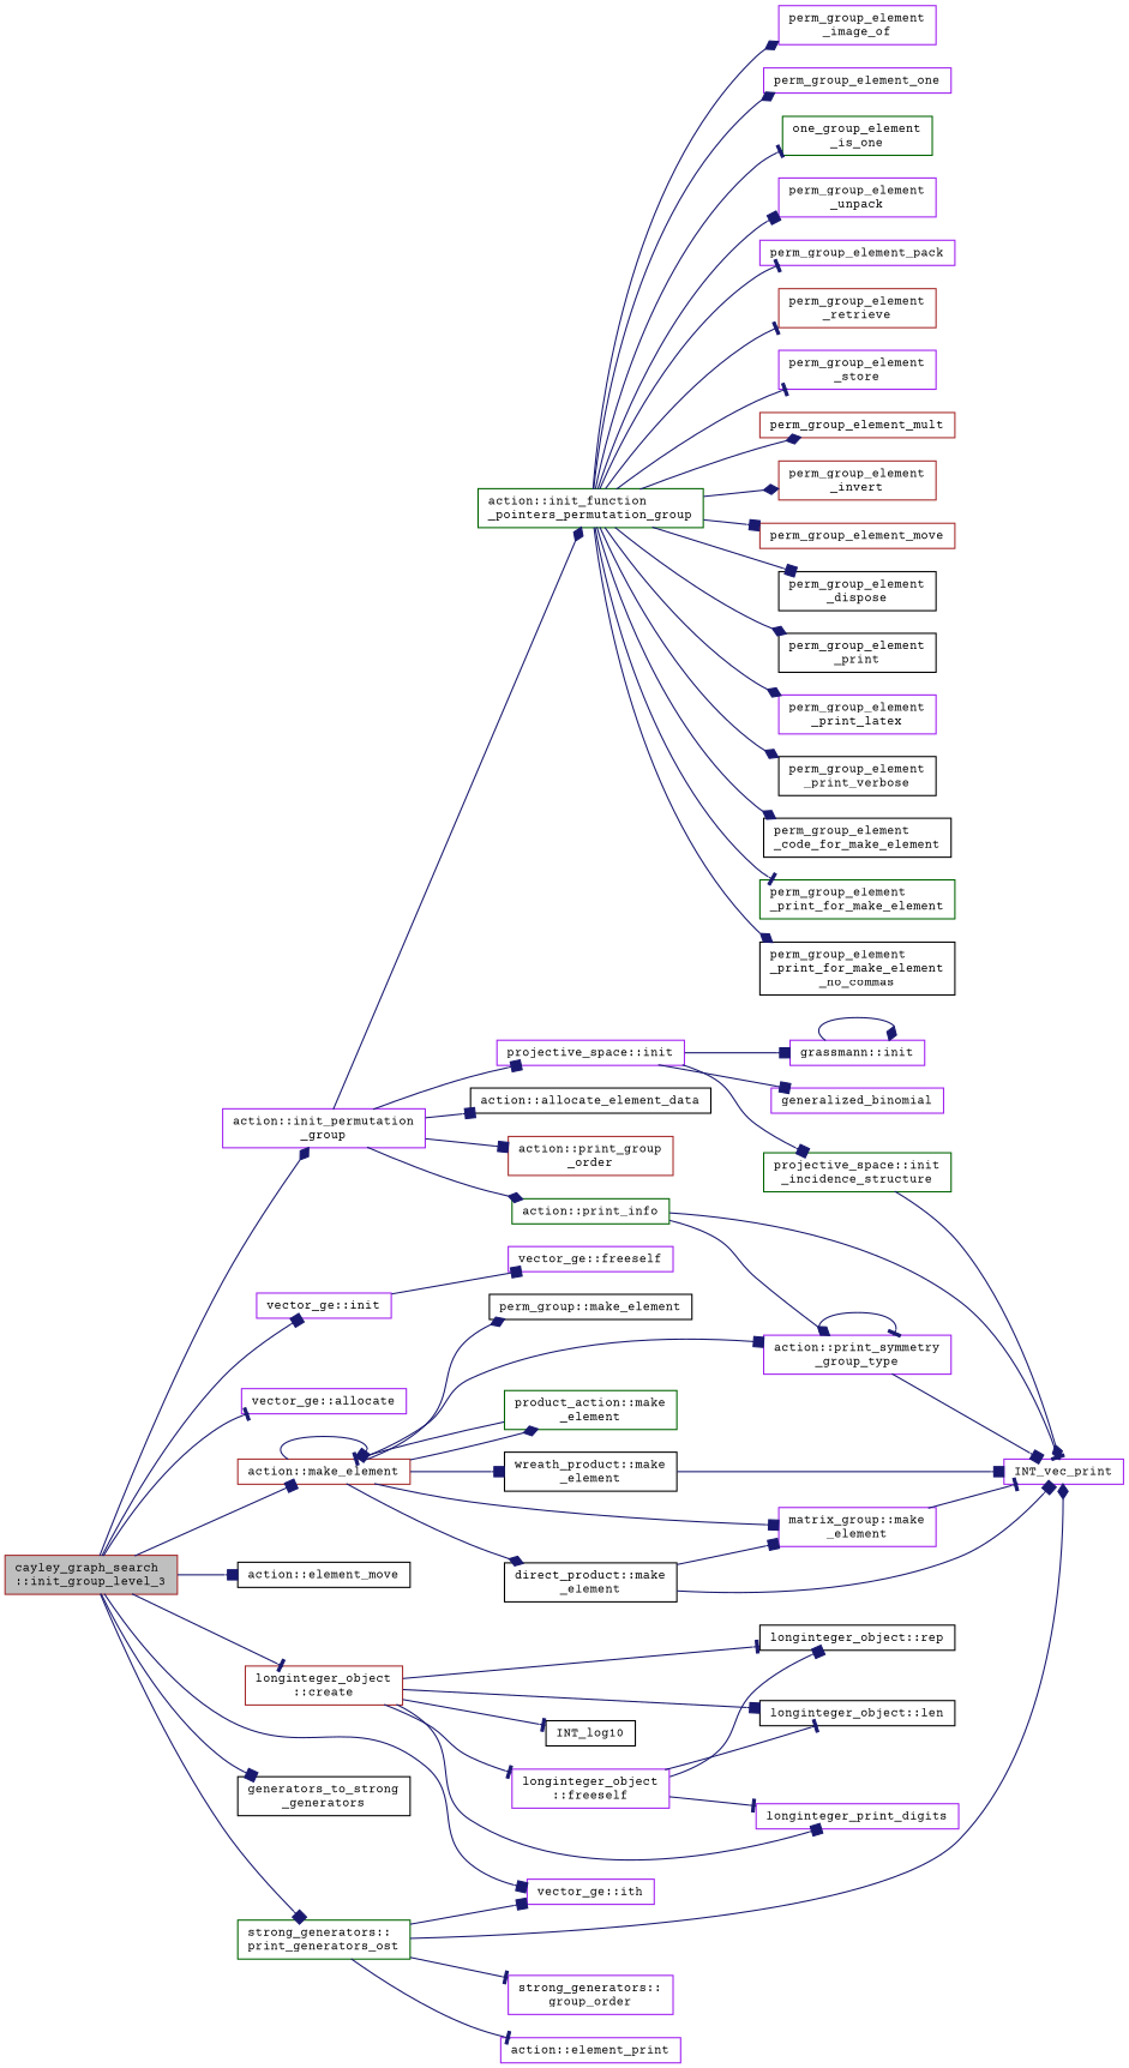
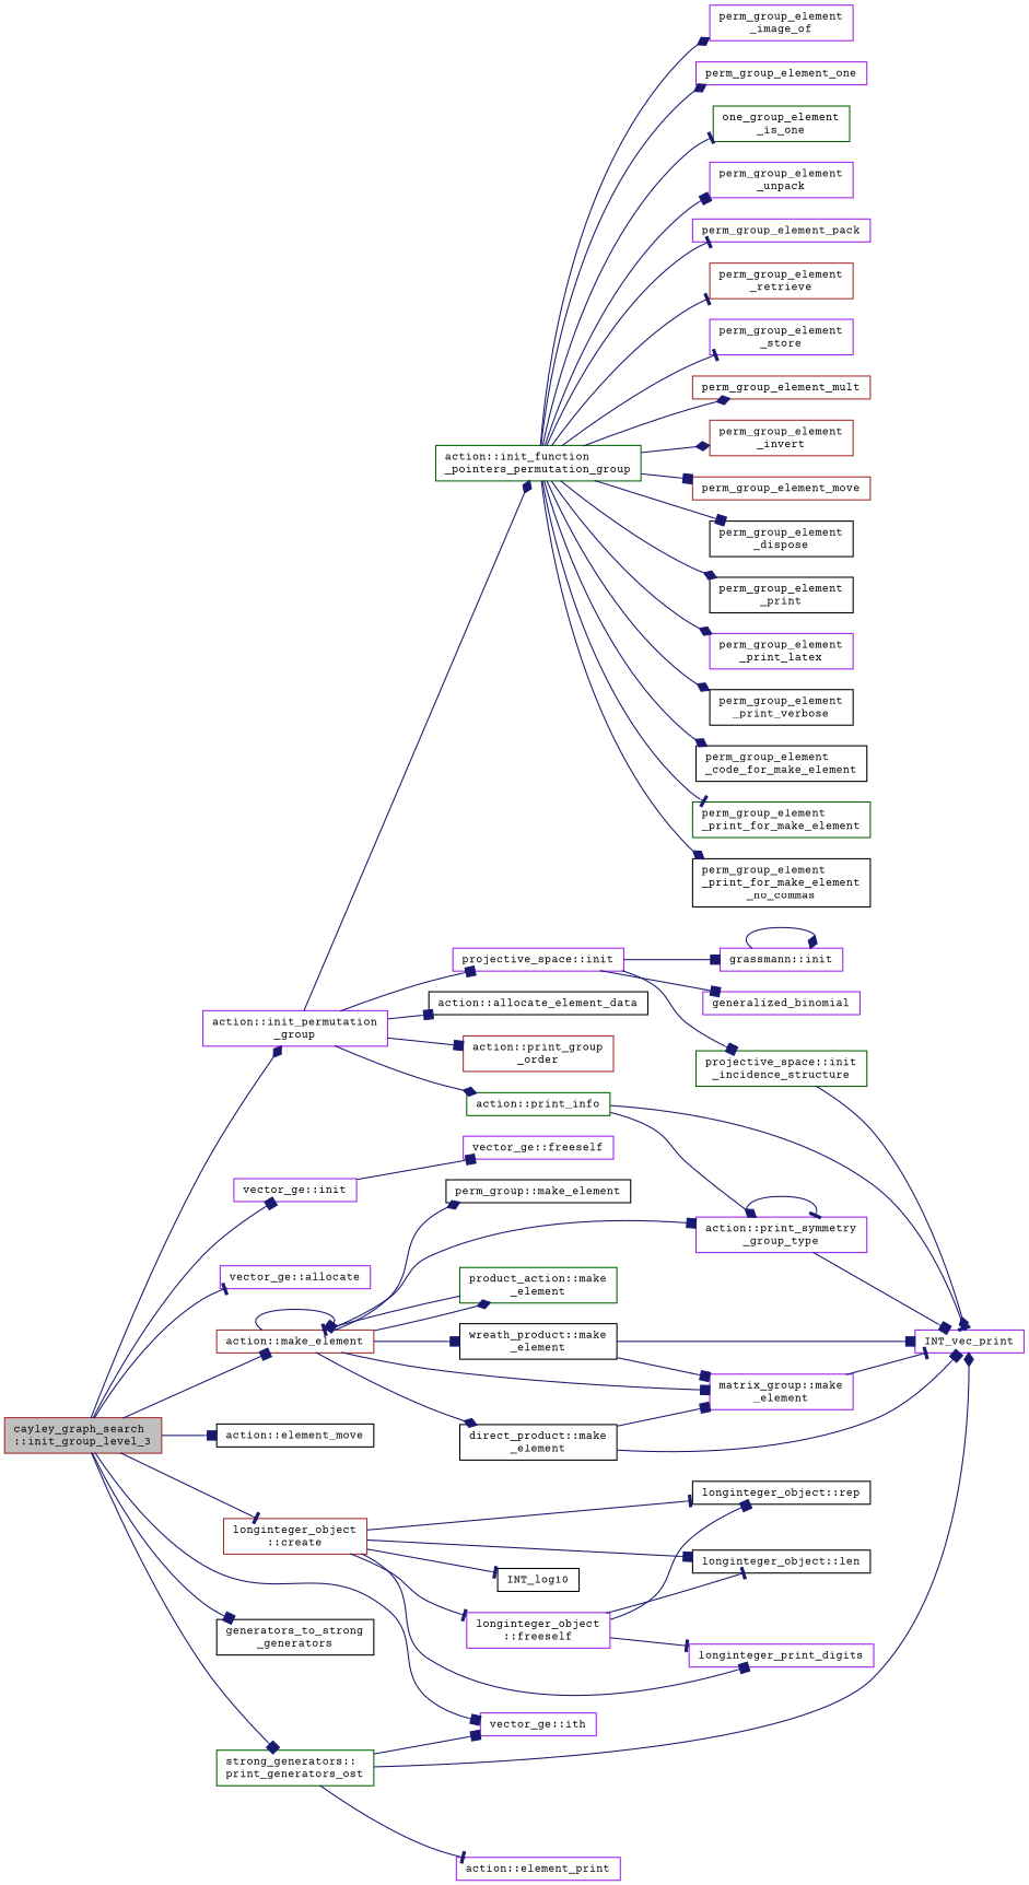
  digraph {
    fontname="Courier Prime"
    rankdir=LR
    node [color=purple fillcolor=white fontname="Courier Prime" fontsize=10 shape=record style=filled]
    edge [arrowhead=box color=midnightblue fontname="Courier Prime" fontsize=10 labelfontname=Helvetica labelfontsize=10 style=solid]
    n1 [color=brown fillcolor=grey75 fontcolor=black height=0.2 label="cayley_graph_search\l::init_group_level_3" width=0.4]
    n2 [height=0.2 label="action::init_permutation\l_group" width=0.4]
    n3 [height=0.2 label="vector_ge::init" width=0.4]
    n4 [height=0.2 label="vector_ge::allocate" width=0.4]
    n5 [color=brown height=0.2 label="action::make_element" width=0.4]
    n6 [color=black height=0.2 label="action::element_move" width=0.4]
    n7 [height=0.2 label="vector_ge::ith" width=0.4]
    n8 [color=brown height=0.2 label="longinteger_object\l::create" width=0.4]
    n9 [color=black height=0.2 label="generators_to_strong\l_generators" width=0.4]
    n10 [color=darkgreen height=0.2 label="strong_generators::\lprint_generators_ost" width=0.4]
    n11 [height=0.2 label="projective_space::init" width=0.4]
    n12 [color=darkgreen height=0.2 label="action::init_function\l_pointers_permutation_group" width=0.4]
    n13 [color=black height=0.2 label="action::allocate_element_data" width=0.4]
    n14 [color=brown height=0.2 label="action::print_group\l_order" width=0.4]
    n15 [color=darkgreen height=0.2 label="action::print_info" width=0.4]
    n16 [height=0.2 label="vector_ge::freeself" width=0.4]
    n17 [height=0.2 label="action::print_symmetry\l_group_type" width=0.4]
    n18 [color=darkgreen height=0.2 label="product_action::make\l_element" width=0.4]
    n19 [height=0.2 label="matrix_group::make\l_element" width=0.4]
    n20 [color=black height=0.2 label="wreath_product::make\l_element" width=0.4]
    n21 [color=black height=0.2 label="direct_product::make\l_element" width=0.4]
    n22 [color=black height=0.2 label="perm_group::make_element" width=0.4]
    n23 [height=0.2 label="longinteger_object\l::freeself" width=0.4]
    n24 [height=0.2 label=longinteger_print_digits width=0.4]
    n25 [color=black height=0.2 label="longinteger_object::rep" width=0.4]
    n26 [color=black height=0.2 label="longinteger_object::len" width=0.4]
    n27 [color=black height=0.2 label=INT_log10 width=0.4]
    n28 [height=0.2 label=INT_vec_print width=0.4]
-   n29 [height=0.2 label="strong_generators::\lgroup_order" width=0.4]
    n30 [height=0.2 label="action::element_print" width=0.4]
    n31 [height=0.2 label="grassmann::init" width=0.4]
    n32 [height=0.2 label=generalized_binomial width=0.4]
    n33 [color=darkgreen height=0.2 label="projective_space::init\l_incidence_structure" width=0.4]
    n34 [height=0.2 label="perm_group_element\l_image_of" width=0.4]
    n35 [height=0.2 label=perm_group_element_one width=0.4]
    n36 [color=darkgreen height=0.2 label="one_group_element\l_is_one" width=0.4]
    n37 [height=0.2 label="perm_group_element\l_unpack" width=0.4]
    n38 [height=0.2 label=perm_group_element_pack width=0.4]
    n39 [color=brown height=0.2 label="perm_group_element\l_retrieve" width=0.4]
    n40 [height=0.2 label="perm_group_element\l_store" width=0.4]
    n41 [color=brown height=0.2 label=perm_group_element_mult width=0.4]
    n42 [color=brown height=0.2 label="perm_group_element\l_invert" width=0.4]
    n43 [color=brown height=0.2 label=perm_group_element_move width=0.4]
    n44 [color=black height=0.2 label="perm_group_element\l_dispose" width=0.4]
    n45 [color=black height=0.2 label="perm_group_element\l_print" width=0.4]
    n46 [height=0.2 label="perm_group_element\l_print_latex" width=0.4]
    n47 [color=black height=0.2 label="perm_group_element\l_print_verbose" width=0.4]
    n48 [color=black height=0.2 label="perm_group_element\l_code_for_make_element" width=0.4]
    n49 [color=darkgreen height=0.2 label="perm_group_element\l_print_for_make_element" width=0.4]
    n50 [color=black height=0.2 label="perm_group_element\l_print_for_make_element\l_no_commas" width=0.4]
    n1 -> n2 [arrowhead=diamond]
    n1 -> n3
    n1 -> n4 [arrowhead=tee]
    n1 -> n5
    n1 -> n6
    n1 -> n7
    n1 -> n8 [arrowhead=tee]
    n1 -> n9
    n1 -> n10
    n2 -> n11
    n2 -> n12 [arrowhead=diamond]
    n2 -> n13
    n2 -> n14
    n2 -> n15 [arrowhead=diamond]
    n3 -> n16
    n5 -> n5
    n5 -> n17
    n5 -> n18 [arrowhead=diamond]
    n5 -> n19
    n5 -> n20
    n5 -> n21 [arrowhead=diamond]
    n5 -> n22 [arrowhead=diamond]
    n8 -> n23 [arrowhead=tee]
    n8 -> n24
    n8 -> n25 [arrowhead=tee]
    n8 -> n26
    n8 -> n27 [arrowhead=tee]
    n10 -> n7
    n10 -> n28 [arrowhead=diamond]
-   n10 -> n29 [arrowhead=tee]
    n10 -> n30 [arrowhead=tee]
    n11 -> n31
    n11 -> n32
    n11 -> n33
    n12 -> n34 [arrowhead=diamond]
    n12 -> n35 [arrowhead=diamond]
    n12 -> n36 [arrowhead=tee]
    n12 -> n37
    n12 -> n38 [arrowhead=tee]
    n12 -> n39 [arrowhead=tee]
    n12 -> n40 [arrowhead=tee]
    n12 -> n41 [arrowhead=diamond]
    n12 -> n42 [arrowhead=diamond]
    n12 -> n43
    n12 -> n44
    n12 -> n45 [arrowhead=diamond]
    n12 -> n46 [arrowhead=diamond]
    n12 -> n47 [arrowhead=diamond]
    n12 -> n48 [arrowhead=diamond]
    n12 -> n49 [arrowhead=tee]
    n12 -> n50 [arrowhead=diamond]
    n15 -> n17 [arrowhead=diamond]
    n15 -> n28 [arrowhead=tee]
    n17 -> n17 [arrowhead=tee]
    n17 -> n28
    n18 -> n5 [arrowhead=tee]
    n19 -> n28 [arrowhead=tee]
+   n20 -> n19
    n20 -> n28
    n21 -> n19
    n21 -> n28
    n23 -> n24 [arrowhead=tee]
    n23 -> n25
    n23 -> n26 [arrowhead=tee]
    n31 -> n31 [arrowhead=diamond]
    n33 -> n28 [arrowhead=diamond]
  }
